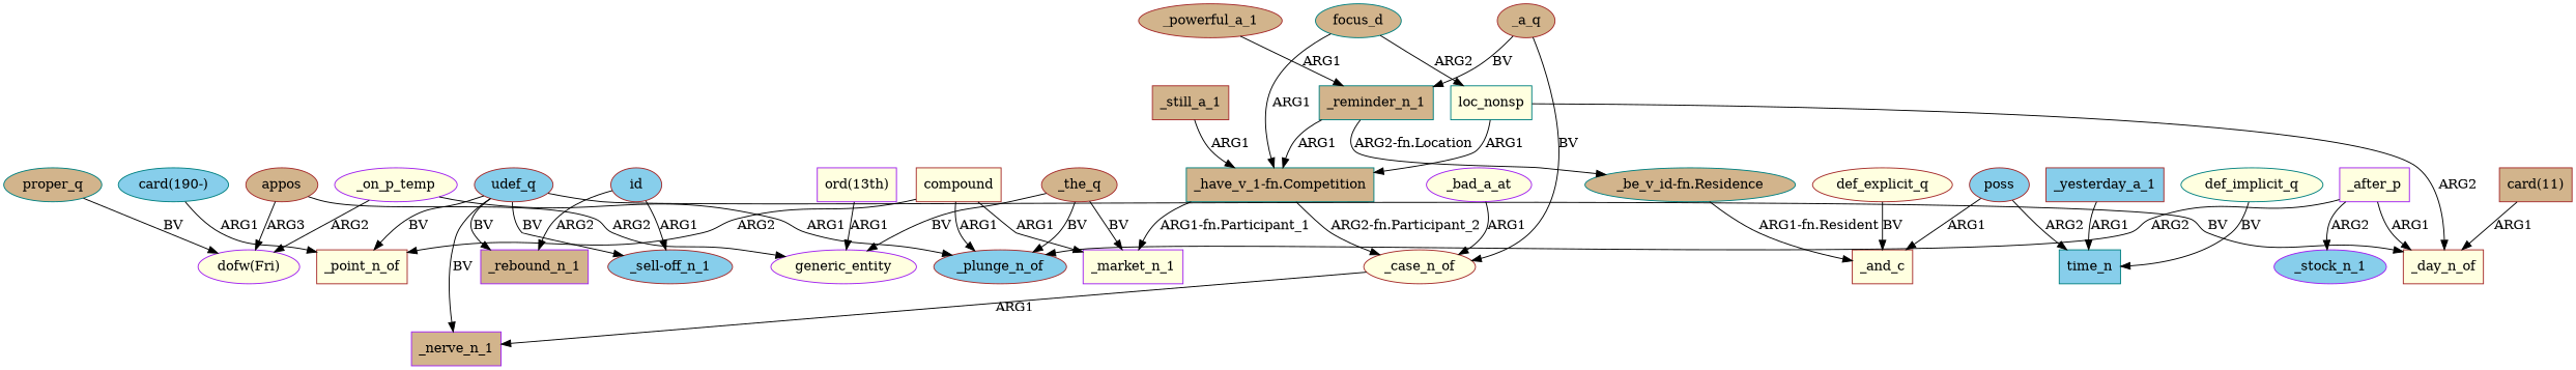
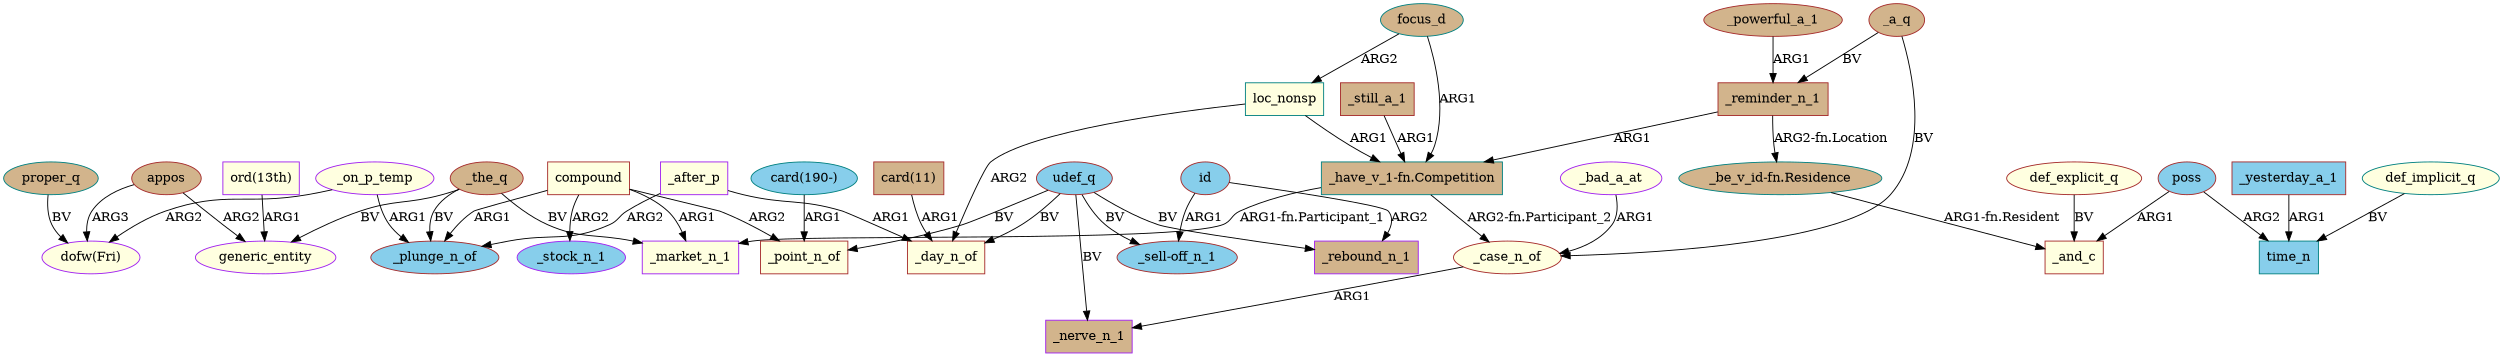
  digraph {
    node [color=brown fillcolor=lightyellow shape=ellipse style=filled]
    appos [fillcolor=tan]
    "dofw(Fri)" [color=purple]
    generic_entity [color=purple]
    "_be_v_id-fn.Residence" [color=teal fillcolor=tan]
    _and_c [shape=box]
-   _reminder_n_1 [color=teal fillcolor=tan shape=box]
+   _reminder_n_1 [fillcolor=tan shape=box]
    "_have_v_1-fn.Competition" [color=teal fillcolor=tan shape=box]
    compound [shape=box]
    _plunge_n_of [fillcolor=skyblue]
    _point_n_of [shape=box]
    _market_n_1 [color=purple shape=box]
    _stock_n_1 [color=purple fillcolor=skyblue]
    _case_n_of
    proper_q [color=teal fillcolor=tan]
    id [fillcolor=skyblue]
    "_sell-off_n_1" [fillcolor=skyblue]
    _rebound_n_1 [color=purple fillcolor=tan shape=box]
    _a_q [fillcolor=tan]
    _nerve_n_1 [color=purple fillcolor=tan shape=box]
    udef_q [fillcolor=skyblue]
    _day_n_of [shape=box]
    focus_d [color=teal fillcolor=tan]
    loc_nonsp [color=teal shape=box]
    _yesterday_a_1 [fillcolor=skyblue shape=box]
    time_n [color=teal fillcolor=skyblue shape=box]
    _on_p_temp [color=purple]
    "card(190-)" [color=teal fillcolor=skyblue]
    _the_q [fillcolor=tan]
    _still_a_1 [fillcolor=tan shape=box]
    def_explicit_q
    poss [fillcolor=skyblue]
    "ord(13th)" [color=purple shape=box]
    _after_p [color=purple shape=box]
    _bad_a_at [color=purple]
    "card(11)" [fillcolor=tan shape=box]
    def_implicit_q [color=teal]
    _powerful_a_1 [fillcolor=tan]
    appos -> "dofw(Fri)" [label=ARG3]
    appos -> generic_entity [label=ARG2]
    "_be_v_id-fn.Residence" -> _and_c [label="ARG1-fn.Resident"]
    _reminder_n_1 -> "_be_v_id-fn.Residence" [label="ARG2-fn.Location"]
    _reminder_n_1 -> "_have_v_1-fn.Competition" [label=ARG1]
    "_have_v_1-fn.Competition" -> _market_n_1 [label="ARG1-fn.Participant_1"]
    "_have_v_1-fn.Competition" -> _case_n_of [label="ARG2-fn.Participant_2"]
    compound -> _plunge_n_of [label=ARG1]
    compound -> _point_n_of [label=ARG2]
    compound -> _market_n_1 [label=ARG1]
-   _after_p -> _stock_n_1 [label=ARG2]
+   compound -> _stock_n_1 [label=ARG2]
    _case_n_of -> _nerve_n_1 [label=ARG1]
    proper_q -> "dofw(Fri)" [label=BV]
    id -> "_sell-off_n_1" [label=ARG1]
    id -> _rebound_n_1 [label=ARG2]
    _a_q -> _reminder_n_1 [label=BV]
    _a_q -> _case_n_of [label=BV]
    udef_q -> _point_n_of [label=BV]
    udef_q -> "_sell-off_n_1" [label=BV]
    udef_q -> _rebound_n_1 [label=BV]
    udef_q -> _nerve_n_1 [label=BV]
    udef_q -> _day_n_of [label=BV]
    focus_d -> "_have_v_1-fn.Competition" [label=ARG1]
    focus_d -> loc_nonsp [label=ARG2]
    loc_nonsp -> "_have_v_1-fn.Competition" [label=ARG1]
    loc_nonsp -> _day_n_of [label=ARG2]
    _yesterday_a_1 -> time_n [label=ARG1]
    _on_p_temp -> "dofw(Fri)" [label=ARG2]
    _on_p_temp -> _plunge_n_of [label=ARG1]
    "card(190-)" -> _point_n_of [label=ARG1]
    _the_q -> generic_entity [label=BV]
    _the_q -> _plunge_n_of [label=BV]
    _the_q -> _market_n_1 [label=BV]
    _still_a_1 -> "_have_v_1-fn.Competition" [label=ARG1]
    def_explicit_q -> _and_c [label=BV]
    poss -> _and_c [label=ARG1]
    poss -> time_n [label=ARG2]
    "ord(13th)" -> generic_entity [label=ARG1]
    _after_p -> _plunge_n_of [label=ARG2]
    _after_p -> _day_n_of [label=ARG1]
    _bad_a_at -> _case_n_of [label=ARG1]
    "card(11)" -> _day_n_of [label=ARG1]
    def_implicit_q -> time_n [label=BV]
    _powerful_a_1 -> _reminder_n_1 [label=ARG1]
  }
